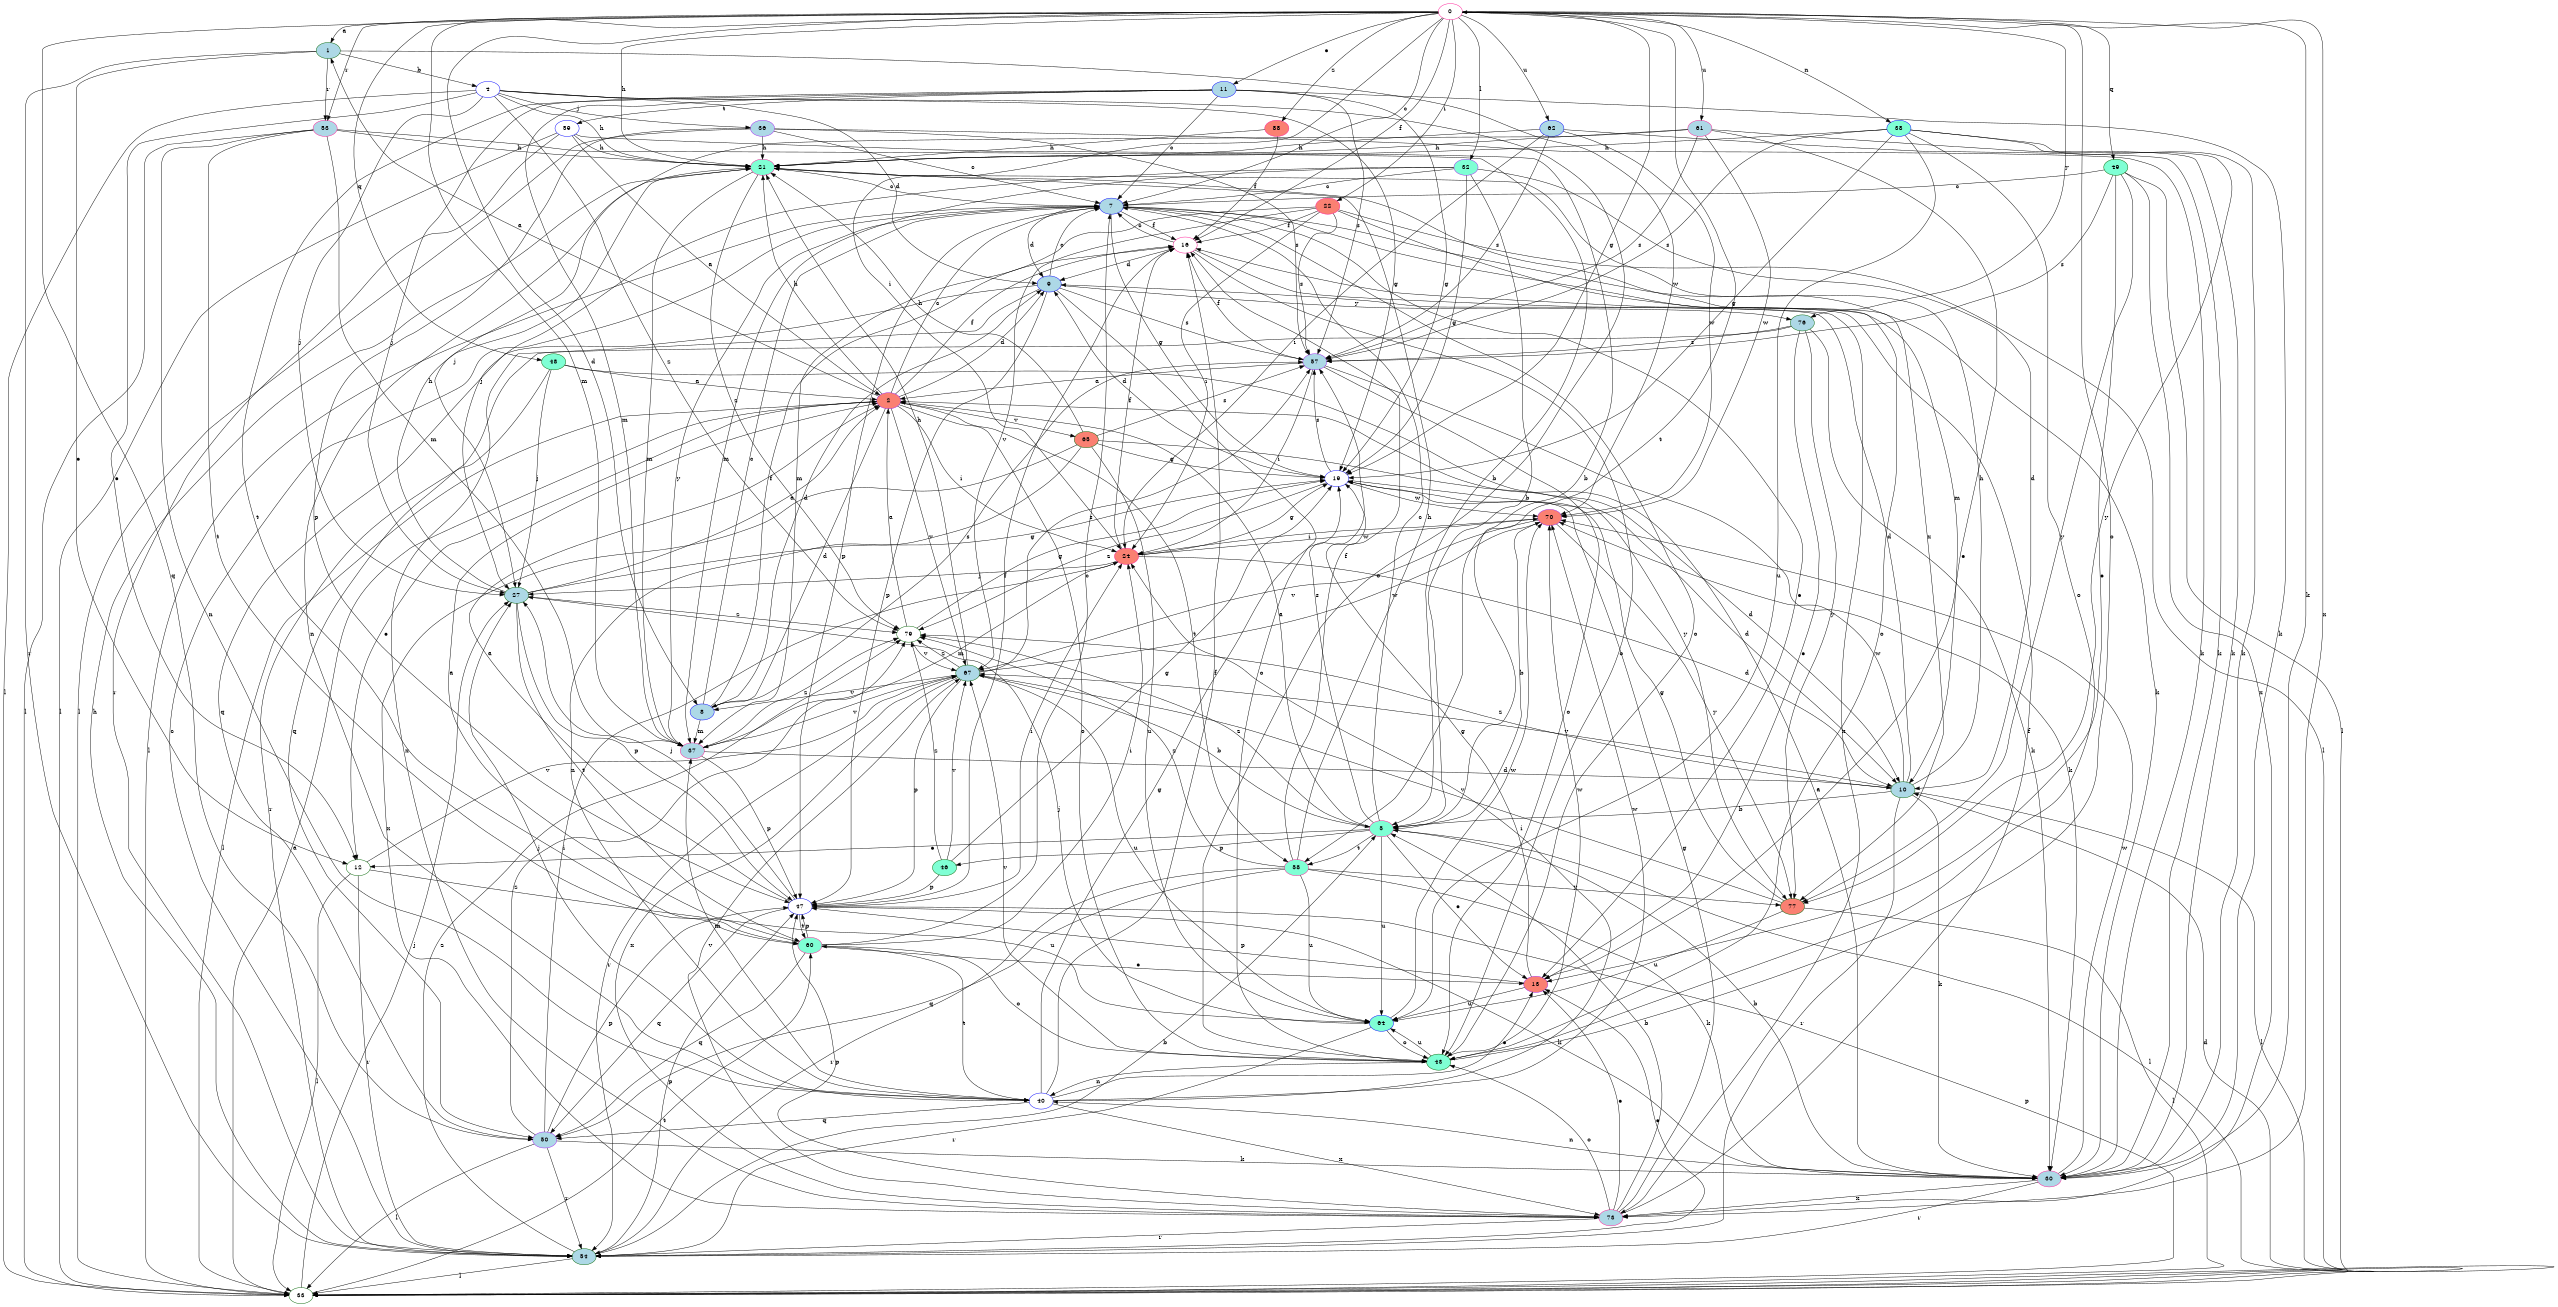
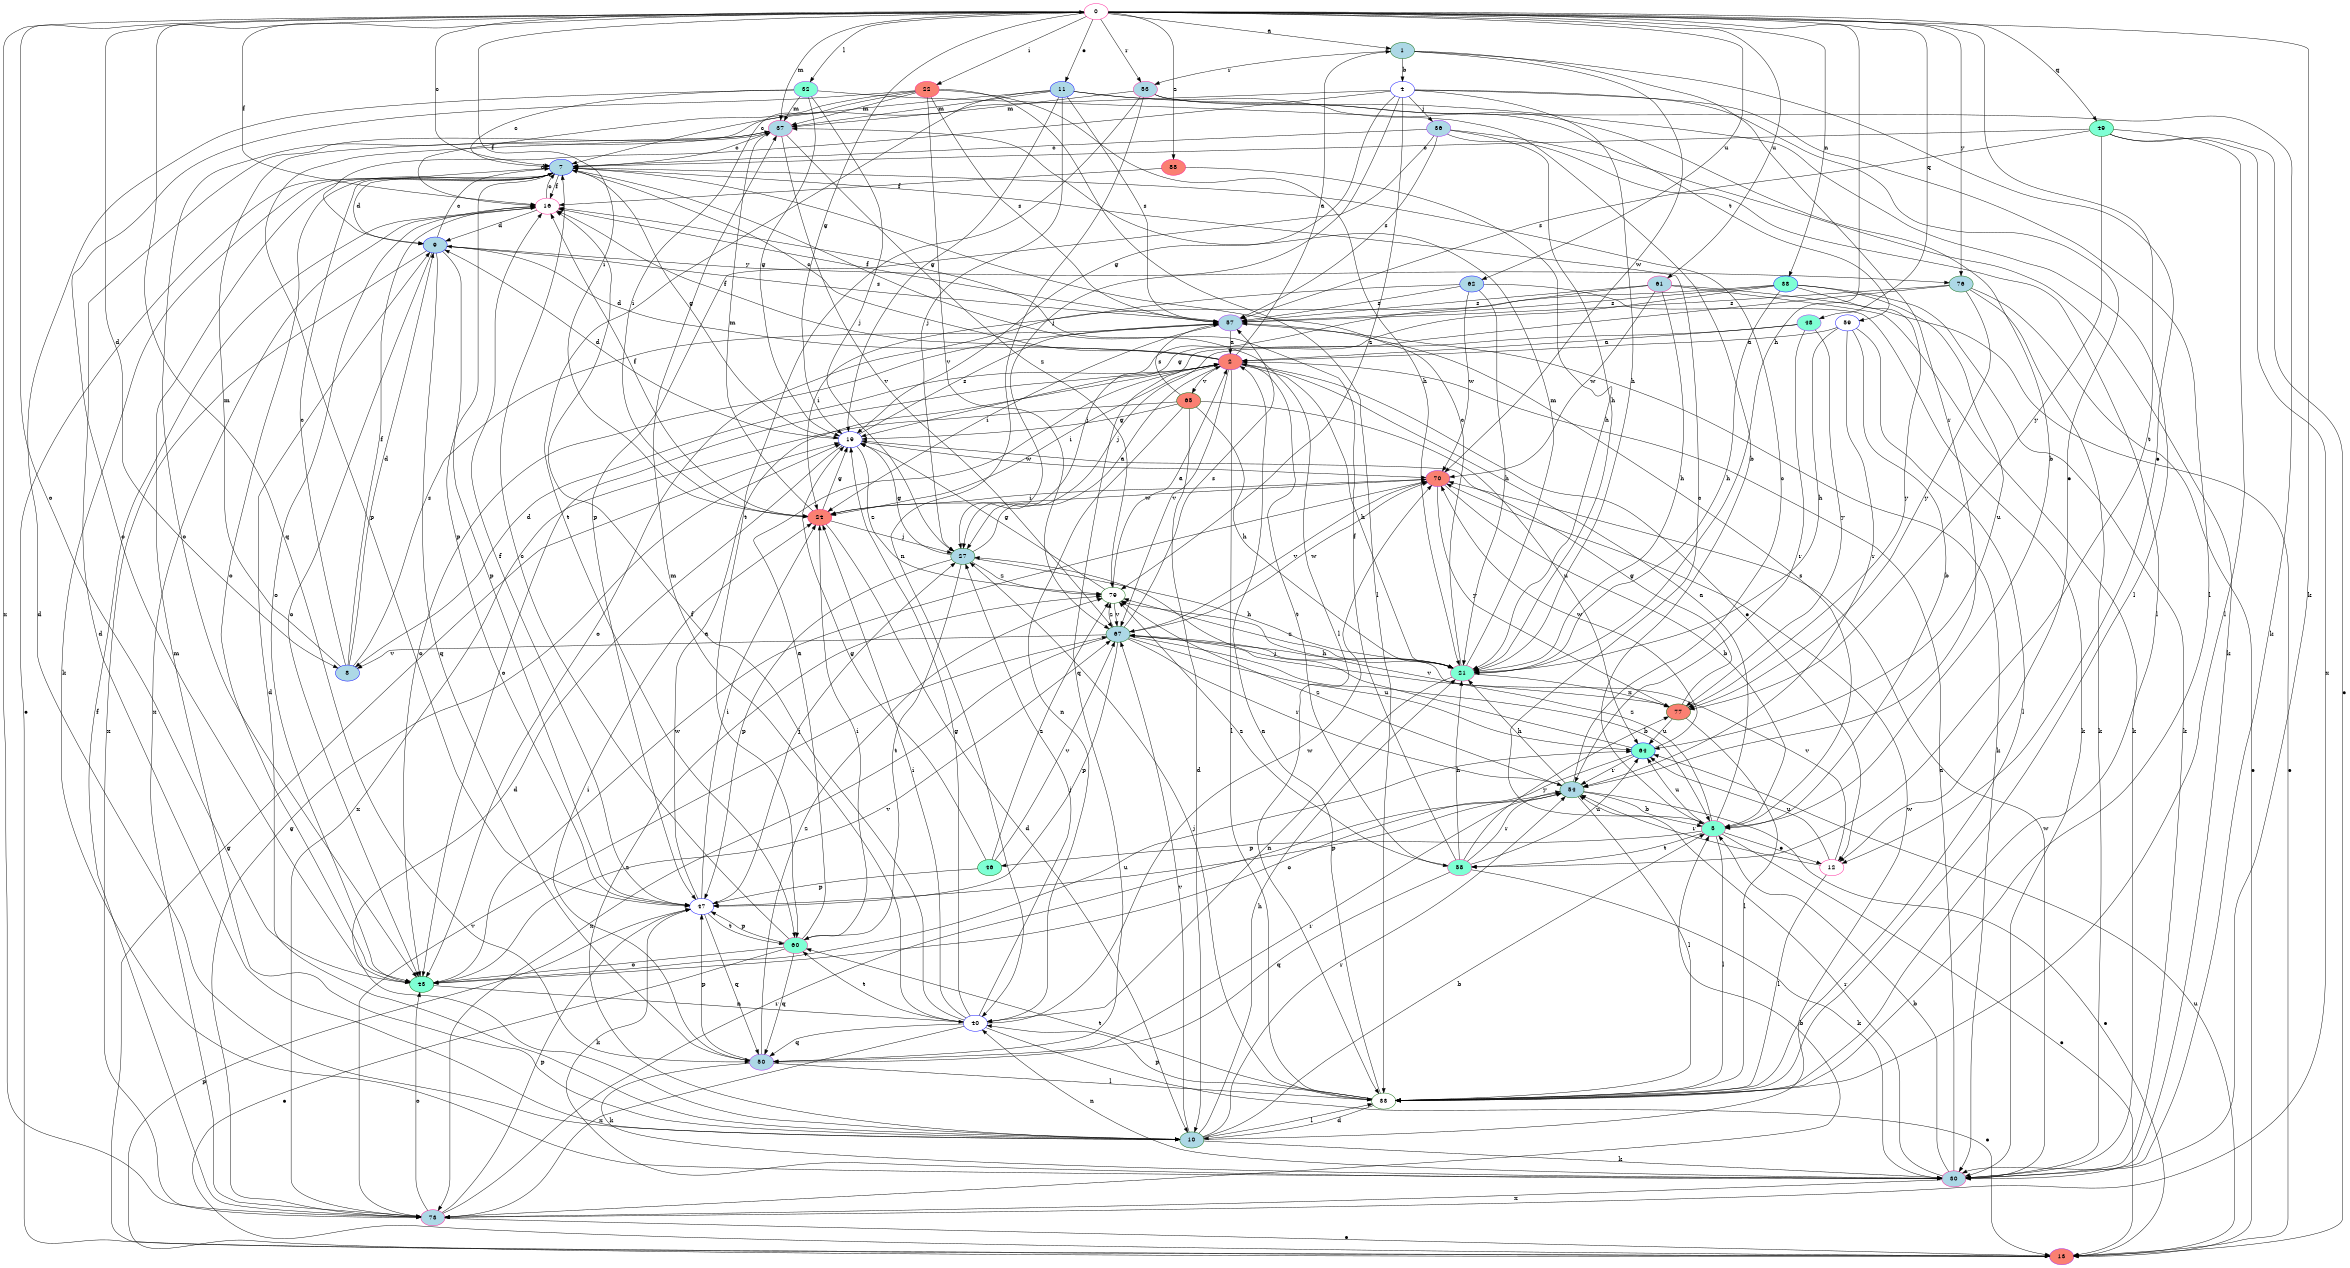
  strict digraph {
    node [color=darkgreen fillcolor=lightblue style=filled]
    0 [color=deeppink fillcolor=white]
    1
    7 [color=blue]
    8 [color=blue]
    11 [color=blue]
    16 [color=deeppink fillcolor=white]
    19 [color=blue fillcolor=white]
    21 [color=deeppink fillcolor=aquamarine]
    22 [color=deeppink fillcolor=salmon]
    24 [color=deeppink fillcolor=salmon]
    30 [color=deeppink]
    32 [color=purple fillcolor=aquamarine]
    37 [color=deeppink]
    38 [color=blue fillcolor=aquamarine]
-   48 [fillcolor=aquamarine]
+   48 [color=purple fillcolor=aquamarine]
    49 [fillcolor=aquamarine]
    50 [color=purple]
    53 [color=deeppink]
    58 [color=deeppink fillcolor=aquamarine]
    61 [color=deeppink]
    62 [color=blue]
    73 [color=deeppink]
    76
    n24 [color=deeppink fillcolor=salmon label=88]
    4 [color=blue fillcolor=white]
-   12 [fillcolor=white]
+   12 [color=deeppink fillcolor=white]
    54
    70 [color=purple fillcolor=salmon]
    43 [fillcolor=aquamarine]
    9 [color=blue]
    33 [fillcolor=white]
    13 [color=purple fillcolor=salmon]
    47 [color=blue fillcolor=white]
    10
    57 [color=purple]
    27
    59 [color=blue fillcolor=white]
    60 [color=deeppink fillcolor=aquamarine]
    79 [fillcolor=white]
    40 [color=blue fillcolor=white]
    77 [fillcolor=salmon]
    67
    2 [color=purple fillcolor=salmon]
    5 [color=deeppink fillcolor=aquamarine]
    64 [color=blue fillcolor=aquamarine]
    n46 [color=purple label=36]
    65 [fillcolor=salmon]
    46 [fillcolor=aquamarine]
    0 -> 1 [label=a]
    0 -> 7 [label=c]
    0 -> 8 [label=d]
    0 -> 11 [label=e]
    0 -> 16 [label=f]
    0 -> 19 [label=g]
    0 -> 21 [label=h]
    0 -> 22 [label=i]
    0 -> 24 [label=i]
    0 -> 30 [label=k]
    0 -> 32 [label=l]
    0 -> 37 [label=m]
    0 -> 38 [label=n]
    0 -> 48 [label=q]
    0 -> 49 [label=q]
    0 -> 50 [label=q]
    0 -> 53 [label=r]
    0 -> 58 [label=t]
    0 -> 61 [label=u]
    0 -> 62 [label=u]
    0 -> 73 [label=x]
    0 -> 76 [label=y]
    0 -> n24 [label=z]
    1 -> 53 [label=r]
    1 -> 4 [label=b]
    1 -> 12 [label=e]
    1 -> 54 [label=r]
    1 -> 70 [label=w]
    7 -> 16 [label=f]
    7 -> 19 [label=g]
    7 -> 30 [label=k]
    7 -> 43 [label=o]
    7 -> 9 [label=d]
    7 -> 33 [label=l]
    7 -> 13 [label=e]
    7 -> 47 [label=p]
    7 -> 10 [label=m]
    8 -> 7 [label=c]
    8 -> 16 [label=f]
    8 -> 37 [label=m]
    8 -> 9 [label=d]
    8 -> 57 [label=s]
    11 -> 7 [label=c]
    11 -> 19 [label=g]
    11 -> 30 [label=k]
    11 -> 37 [label=m]
    11 -> 57 [label=s]
    11 -> 27 [label=j]
    11 -> 59 [label=t]
    11 -> 60 [label=t]
    16 -> 7 [label=c]
    16 -> 73 [label=x]
    16 -> 43 [label=o]
    16 -> 9 [label=d]
    19 -> 70 [label=w]
    19 -> 9 [label=d]
    19 -> 10 [label=d]
    19 -> 57 [label=s]
    19 -> 79 [label=z]
    21 -> 7 [label=c]
    21 -> 37 [label=m]
    21 -> 79 [label=z]
    21 -> 40 [label=n]
    21 -> 77 [label=x]
    22 -> 16 [label=f]
-   53 -> 21 [label=h]
+   22 -> 21 [label=h]
    22 -> 24 [label=i]
    22 -> 37 [label=m]
    22 -> 43 [label=o]
    22 -> 33 [label=l]
    22 -> 57 [label=s]
    22 -> 67 [label=v]
    24 -> 16 [label=f]
    24 -> 19 [label=g]
    24 -> 37 [label=m]
    24 -> 70 [label=w]
    24 -> 10 [label=d]
    24 -> 27 [label=j]
    30 -> 73 [label=x]
    30 -> 54 [label=r]
    30 -> 70 [label=w]
    30 -> 40 [label=n]
    30 -> 2 [label=a]
    30 -> 5 [label=b]
    32 -> 7 [label=c]
    32 -> 19 [label=g]
    32 -> 37 [label=m]
    32 -> 10 [label=d]
    32 -> 27 [label=j]
    32 -> 5 [label=b]
-   37 -> 7 [label=y]
+   37 -> 7 [label=c]
    37 -> 47 [label=p]
    37 -> 10 [label=d]
    37 -> 79 [label=z]
    37 -> 67 [label=v]
    38 -> 19 [label=g]
    38 -> 21 [label=h]
    38 -> 30 [label=k]
    38 -> 43 [label=o]
    38 -> 57 [label=s]
    38 -> 77 [label=y]
    38 -> 64 [label=u]
    48 -> 54 [label=r]
    48 -> 27 [label=j]
    48 -> 77 [label=y]
    48 -> 2 [label=a]
    49 -> 7 [label=c]
    49 -> 73 [label=x]
    49 -> 33 [label=l]
    49 -> 13 [label=e]
    49 -> 57 [label=s]
    49 -> 77 [label=y]
    50 -> 24 [label=i]
    50 -> 30 [label=k]
    50 -> 54 [label=r]
    50 -> 33 [label=l]
    50 -> 47 [label=p]
    50 -> 79 [label=z]
    53 -> 37 [label=m]
    53 -> 33 [label=l]
    53 -> 60 [label=t]
    53 -> 40 [label=n]
    53 -> 5 [label=b]
    58 -> 16 [label=f]
    58 -> 21 [label=h]
    58 -> 30 [label=k]
    58 -> 50 [label=q]
    58 -> 54 [label=r]
    58 -> 79 [label=z]
    58 -> 77 [label=y]
    58 -> 64 [label=u]
    61 -> 21 [label=h]
    61 -> 30 [label=k]
    61 -> 70 [label=w]
    61 -> 13 [label=e]
    61 -> 57 [label=s]
    61 -> 27 [label=j]
    62 -> 21 [label=h]
    62 -> 24 [label=i]
    62 -> 30 [label=k]
    62 -> 70 [label=w]
    62 -> 57 [label=s]
    73 -> 16 [label=f]
    73 -> 19 [label=g]
    73 -> 54 [label=r]
    73 -> 43 [label=o]
    73 -> 13 [label=e]
    73 -> 47 [label=p]
    73 -> 67 [label=v]
    73 -> 5 [label=b]
    76 -> 30 [label=k]
    76 -> 50 [label=q]
    76 -> 13 [label=e]
    76 -> 57 [label=s]
    76 -> 77 [label=y]
    n24 -> 16 [label=f]
    n24 -> 21 [label=h]
    4 -> 19 [label=g]
    4 -> 21 [label=h]
    4 -> 12 [label=e]
    4 -> 43 [label=o]
    4 -> 9 [label=d]
    4 -> 33 [label=l]
    4 -> 27 [label=j]
    4 -> 79 [label=z]
    4 -> n46 [label=j]
    12 -> 54 [label=r]
    12 -> 33 [label=l]
    12 -> 67 [label=v]
    12 -> 64 [label=u]
    54 -> 7 [label=c]
    54 -> 21 [label=h]
    54 -> 33 [label=l]
    54 -> 13 [label=e]
    54 -> 47 [label=p]
    54 -> 79 [label=z]
    54 -> 5 [label=b]
    70 -> 24 [label=i]
    70 -> 77 [label=y]
    70 -> 67 [label=v]
    70 -> 5 [label=b]
    43 -> 0 [label=o]
    43 -> 70 [label=w]
    43 -> 40 [label=n]
    43 -> 67 [label=v]
    43 -> 64 [label=u]
    9 -> 7 [label=c]
    9 -> 50 [label=q]
    9 -> 73 [label=x]
    9 -> 76 [label=y]
    9 -> 43 [label=o]
    9 -> 47 [label=p]
    9 -> 57 [label=s]
-   33 -> 47 [label=p]
+   33 -> 40 [label=p]
    33 -> 10 [label=d]
    33 -> 27 [label=j]
    33 -> 60 [label=t]
    33 -> 2 [label=a]
    13 -> 19 [label=g]
    13 -> 47 [label=p]
    13 -> 64 [label=u]
    47 -> 16 [label=f]
    47 -> 24 [label=i]
    47 -> 30 [label=k]
    47 -> 50 [label=q]
    47 -> 27 [label=j]
    47 -> 60 [label=t]
    47 -> 2 [label=a]
    10 -> 21 [label=h]
    10 -> 30 [label=k]
    10 -> 54 [label=r]
    10 -> 70 [label=w]
    10 -> 9 [label=d]
    10 -> 33 [label=l]
    10 -> 79 [label=z]
    10 -> 67 [label=v]
    10 -> 5 [label=b]
    57 -> 16 [label=f]
    57 -> 24 [label=i]
    57 -> 30 [label=k]
    57 -> 43 [label=o]
    57 -> 2 [label=a]
    27 -> 19 [label=g]
    27 -> 21 [label=h]
    27 -> 47 [label=p]
    27 -> 60 [label=t]
    27 -> 79 [label=z]
    27 -> 2 [label=a]
    59 -> 21 [label=h]
    59 -> 54 [label=r]
    59 -> 33 [label=l]
    59 -> 2 [label=a]
    59 -> 5 [label=b]
    60 -> 7 [label=c]
    60 -> 24 [label=i]
    60 -> 50 [label=q]
    60 -> 43 [label=o]
    60 -> 13 [label=e]
    60 -> 47 [label=p]
    60 -> 2 [label=a]
    79 -> 19 [label=g]
    79 -> 67 [label=v]
    79 -> 2 [label=a]
    40 -> 16 [label=f]
    40 -> 19 [label=g]
    40 -> 24 [label=i]
    40 -> 37 [label=m]
    40 -> 50 [label=q]
    40 -> 73 [label=x]
    40 -> 70 [label=w]
    40 -> 13 [label=e]
    40 -> 27 [label=j]
    40 -> 60 [label=t]
    77 -> 19 [label=g]
    77 -> 33 [label=l]
    77 -> 67 [label=v]
    77 -> 64 [label=u]
    67 -> 8 [label=v]
    67 -> 21 [label=h]
    67 -> 73 [label=x]
    67 -> 54 [label=r]
    67 -> 70 [label=w]
    67 -> 47 [label=p]
    67 -> 57 [label=s]
    67 -> 79 [label=z]
    67 -> 5 [label=b]
    67 -> 64 [label=u]
    2 -> 1 [label=a]
    2 -> 7 [label=c]
    2 -> 8 [label=d]
    2 -> 16 [label=f]
    2 -> 21 [label=h]
    2 -> 24 [label=i]
    2 -> 58 [label=t]
    2 -> 12 [label=e]
    2 -> 43 [label=o]
    2 -> 9 [label=d]
    2 -> 33 [label=l]
    2 -> 67 [label=v]
    2 -> 65 [label=v]
    5 -> 7 [label=c]
    5 -> 58 [label=t]
    5 -> 12 [label=e]
    5 -> 33 [label=l]
    5 -> 13 [label=e]
    5 -> 57 [label=s]
    5 -> 79 [label=z]
    5 -> 2 [label=a]
    5 -> 64 [label=u]
    5 -> 46 [label=p]
    64 -> 54 [label=r]
    64 -> 70 [label=w]
    64 -> 43 [label=o]
    64 -> 27 [label=j]
    n46 -> 7 [label=c]
    n46 -> 21 [label=h]
    n46 -> 30 [label=k]
    n46 -> 33 [label=l]
    n46 -> 47 [label=p]
    n46 -> 57 [label=s]
    65 -> 19 [label=g]
    65 -> 21 [label=h]
    65 -> 73 [label=x]
    65 -> 10 [label=d]
    65 -> 57 [label=s]
    65 -> 40 [label=n]
    65 -> 64 [label=u]
    46 -> 19 [label=g]
    46 -> 47 [label=p]
    46 -> 79 [label=z]
    46 -> 67 [label=v]
  }
